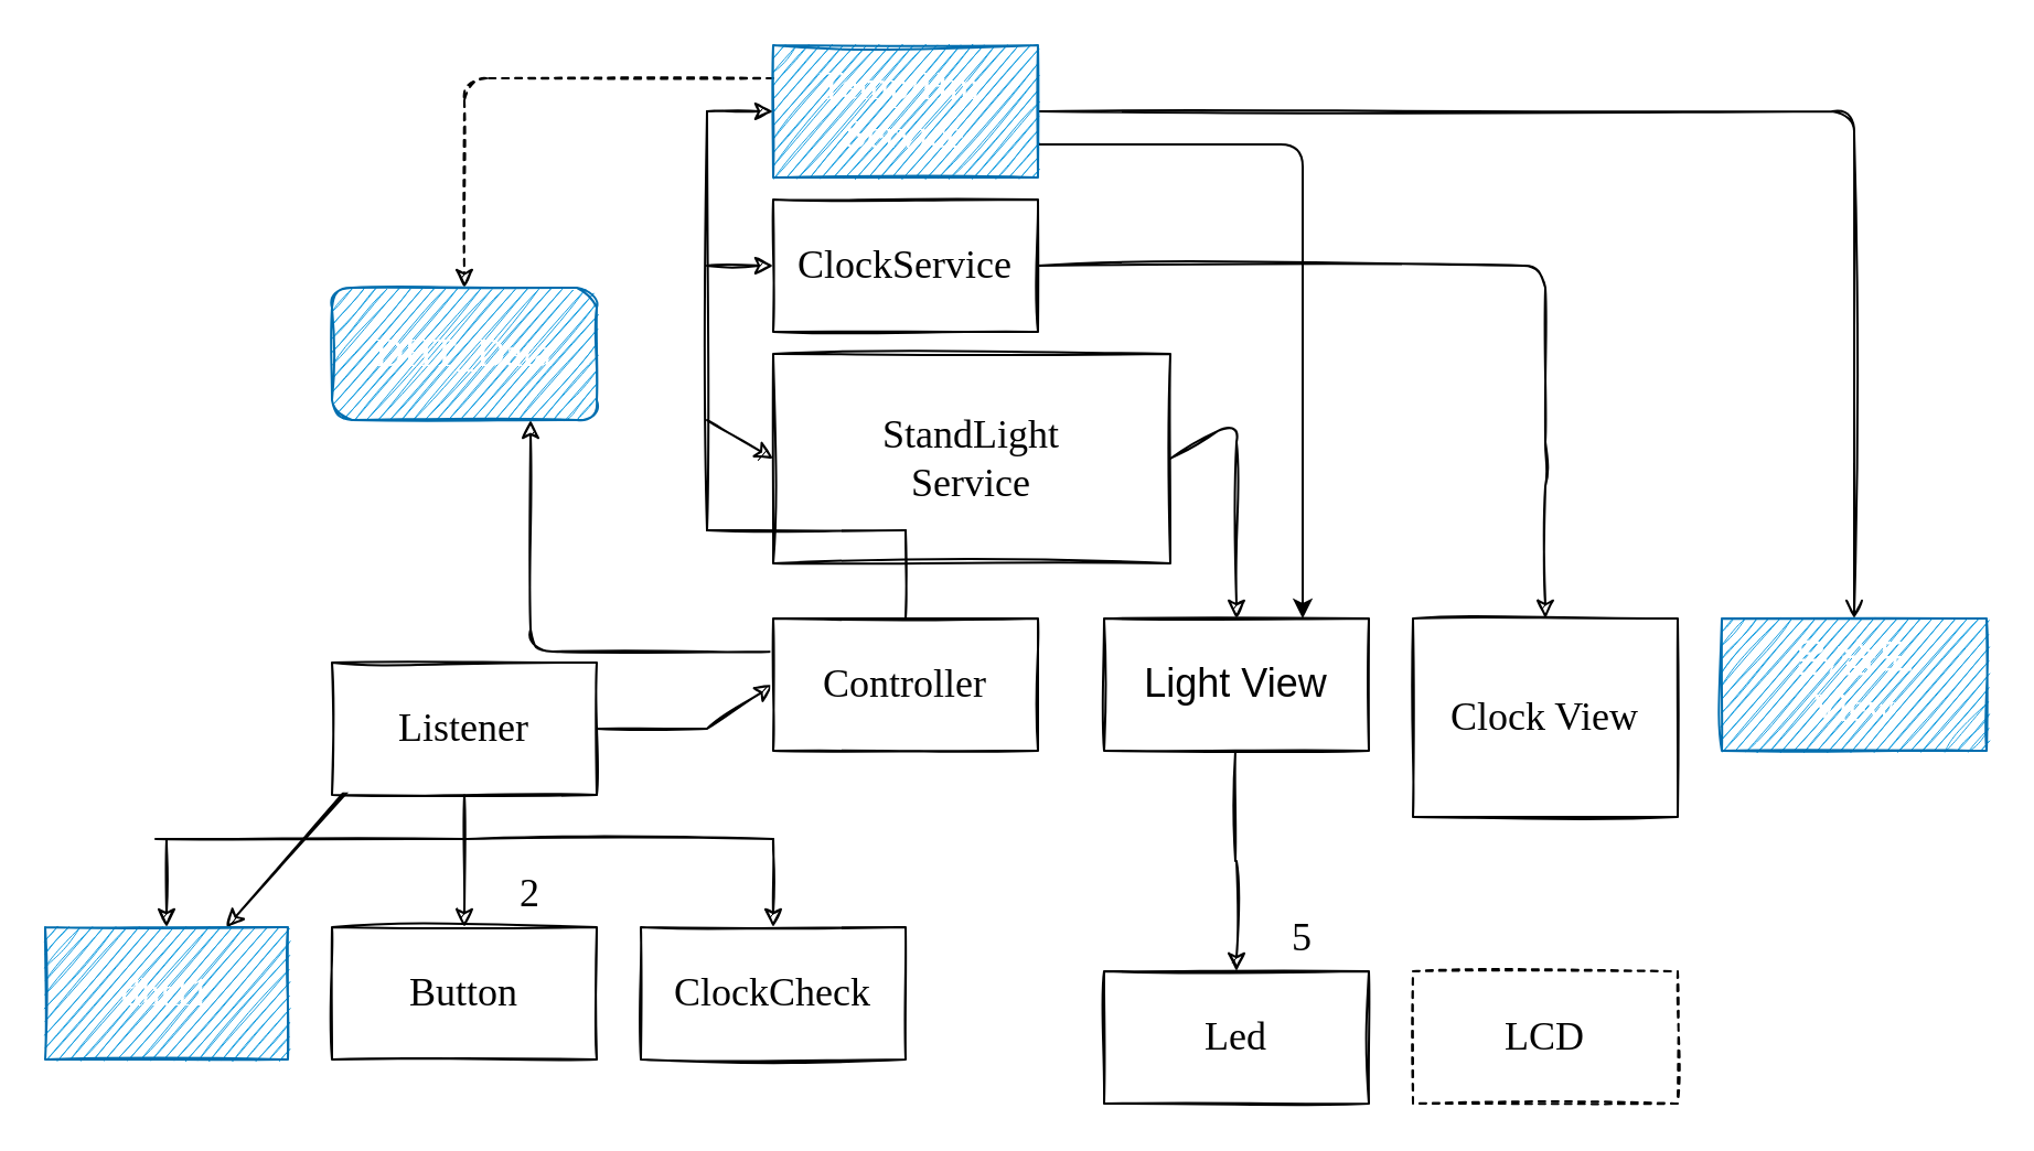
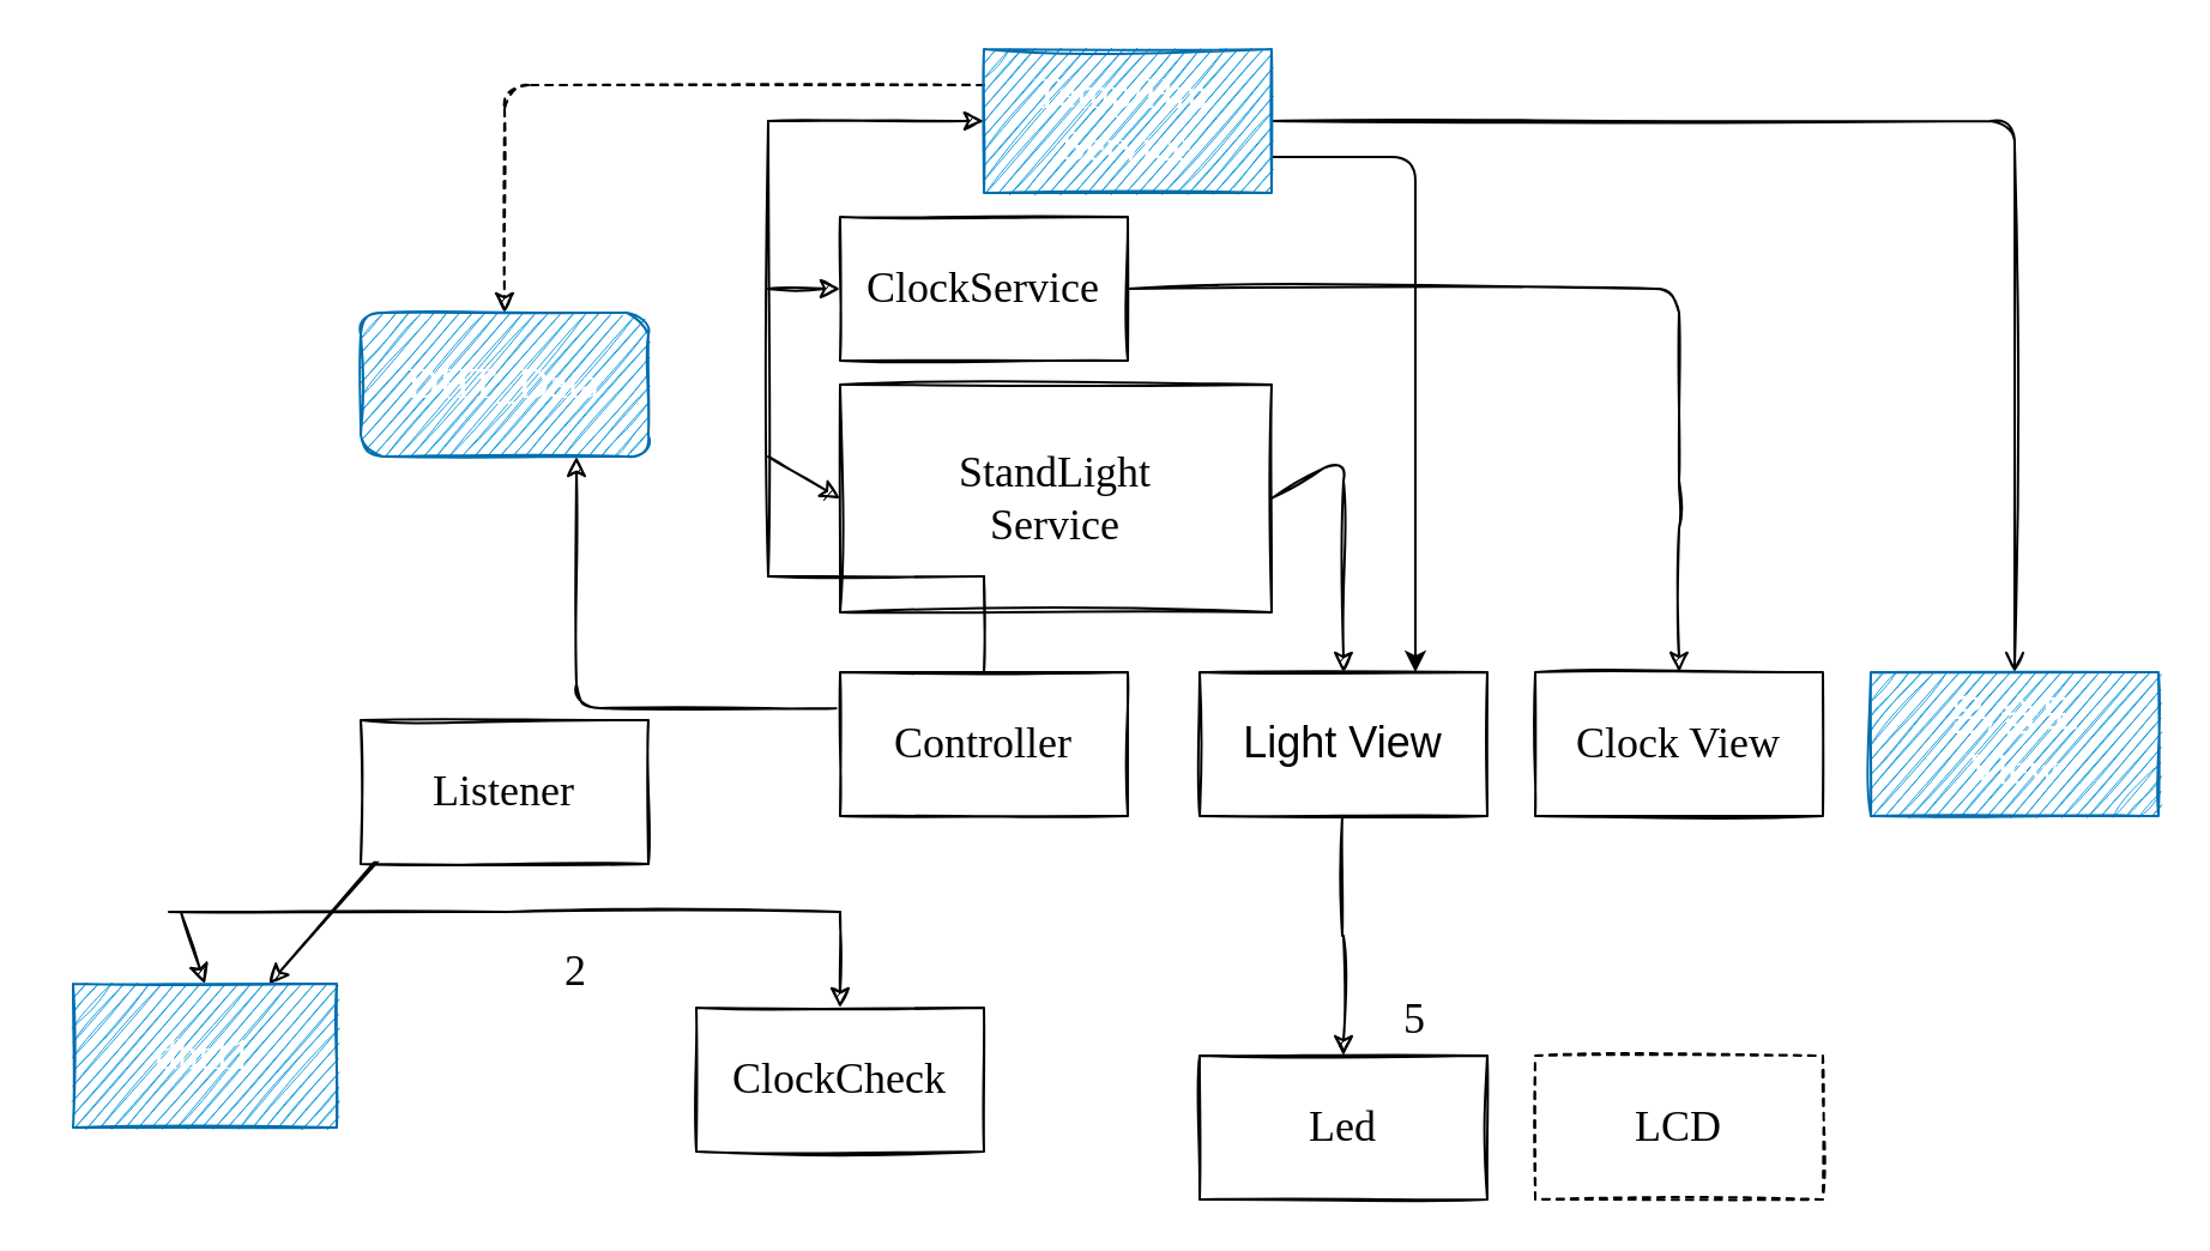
  <mxCell id="0" />
  <mxCell id="1" parent="0" />
- <mxCell id="2" value="&lt;font face=&quot;Comic Sans MS&quot;&gt;Button&lt;/font&gt;" style="whiteSpace=wrap;html=1;fontSize=18;rounded=0;sketch=1;" parent="1" vertex="1"><mxGeometry x="150" y="420" width="120" height="60" as="geometry" /></mxCell>
- <mxCell id="3" value="" style="edgeStyle=none;html=1;fontSize=18;rounded=0;sketch=1;" parent="1" source="6" target="2" edge="1"><mxGeometry relative="1" as="geometry" /></mxCell>
- <mxCell id="4" value="" style="edgeStyle=none;html=1;fontSize=18;rounded=0;entryX=0;entryY=0.5;entryDx=0;entryDy=0;exitX=1;exitY=0.5;exitDx=0;exitDy=0;sketch=1;" parent="1" source="6" target="8" edge="1"><mxGeometry relative="1" as="geometry"><Array as="points"><mxPoint x="320" y="330" /></Array></mxGeometry></mxCell>
  <mxCell id="5" style="edgeStyle=none;html=1;exitX=0.5;exitY=0;exitDx=0;exitDy=0;sketch=1;" parent="1" source="6" target="25" edge="1"><mxGeometry relative="1" as="geometry" /></mxCell>
  <mxCell id="6" value="&lt;font face=&quot;Comic Sans MS&quot;&gt;Listener&lt;/font&gt;" style="whiteSpace=wrap;html=1;fontSize=18;rounded=0;sketch=1;" parent="1" vertex="1"><mxGeometry x="150" y="300" width="120" height="60" as="geometry" /></mxCell>
  <mxCell id="7" style="edgeStyle=none;html=1;exitX=0;exitY=0.25;exitDx=0;exitDy=0;entryX=0.75;entryY=1;entryDx=0;entryDy=0;sketch=1;" parent="1" source="8" target="38" edge="1"><mxGeometry relative="1" as="geometry"><Array as="points"><mxPoint x="240" y="295" /></Array></mxGeometry></mxCell>
  <mxCell id="8" value="&lt;font face=&quot;Comic Sans MS&quot;&gt;Controller&lt;/font&gt;" style="whiteSpace=wrap;html=1;fontSize=18;rounded=0;sketch=1;" parent="1" vertex="1"><mxGeometry x="350" y="280" width="120" height="60" as="geometry" /></mxCell>
  <mxCell id="9" value="" style="edgeStyle=none;html=1;fontSize=18;rounded=0;entryX=0;entryY=1;entryDx=0;entryDy=0;sketch=1;" parent="1" target="17" edge="1"><mxGeometry relative="1" as="geometry"><mxPoint x="560" y="390" as="sourcePoint" /></mxGeometry></mxCell>
  <mxCell id="10" value="Light View" style="whiteSpace=wrap;html=1;fontSize=18;rounded=0;sketch=1;" parent="1" vertex="1"><mxGeometry x="500" y="280" width="120" height="60" as="geometry" /></mxCell>
  <mxCell id="11" value="&lt;font face=&quot;Comic Sans MS&quot;&gt;Led&lt;/font&gt;" style="whiteSpace=wrap;html=1;fontSize=18;rounded=0;sketch=1;" parent="1" vertex="1"><mxGeometry x="500" y="440" width="120" height="60" as="geometry" /></mxCell>
  <mxCell id="12" style="edgeStyle=none;html=1;exitX=1;exitY=0.5;exitDx=0;exitDy=0;entryX=0.5;entryY=0;entryDx=0;entryDy=0;sketch=1;" parent="1" source="13" target="10" edge="1"><mxGeometry relative="1" as="geometry"><Array as="points"><mxPoint x="560" y="190" /></Array></mxGeometry></mxCell>
  <mxCell id="13" value="StandLight&lt;br&gt;Service" style="whiteSpace=wrap;html=1;fontSize=18;rounded=0;fontFamily=Comic Sans MS;sketch=1;" parent="1" vertex="1"><mxGeometry x="350" y="160" width="180" height="95" as="geometry" /></mxCell>
  <mxCell id="14" value="&lt;font face=&quot;Comic Sans MS&quot; style=&quot;font-size: 18px&quot;&gt;LCD&lt;/font&gt;" style="rounded=0;whiteSpace=wrap;html=1;sketch=1;dashed=1;" parent="1" vertex="1"><mxGeometry x="640" y="440" width="120" height="60" as="geometry" /></mxCell>
  <mxCell id="15" value="" style="endArrow=none;html=1;fontFamily=Comic Sans MS;fontSize=18;sketch=1;" parent="1" edge="1"><mxGeometry width="50" height="50" relative="1" as="geometry"><mxPoint x="559.5" y="390" as="sourcePoint" /><mxPoint x="559.5" y="340" as="targetPoint" /></mxGeometry></mxCell>
  <mxCell id="16" value="2" style="text;html=1;strokeColor=none;fillColor=none;align=center;verticalAlign=middle;whiteSpace=wrap;rounded=0;fontFamily=Comic Sans MS;fontSize=18;sketch=1;" parent="1" vertex="1"><mxGeometry x="210" y="390" width="60" height="30" as="geometry" /></mxCell>
  <mxCell id="17" value="5" style="text;html=1;strokeColor=none;fillColor=none;align=center;verticalAlign=middle;whiteSpace=wrap;rounded=0;fontFamily=Comic Sans MS;fontSize=18;sketch=1;" parent="1" vertex="1"><mxGeometry x="560" y="410" width="60" height="30" as="geometry" /></mxCell>
  <mxCell id="18" style="edgeStyle=none;html=1;exitX=1;exitY=0.5;exitDx=0;exitDy=0;entryX=0.5;entryY=0;entryDx=0;entryDy=0;sketch=1;" parent="1" source="19" target="20" edge="1"><mxGeometry relative="1" as="geometry"><Array as="points"><mxPoint x="700" y="120" /><mxPoint x="700" y="210" /></Array></mxGeometry></mxCell>
  <mxCell id="19" value="ClockService" style="rounded=0;whiteSpace=wrap;html=1;fontFamily=Comic Sans MS;fontSize=18;sketch=1;" parent="1" vertex="1"><mxGeometry x="350" y="90" width="120" height="60" as="geometry" /></mxCell>
- <mxCell id="20" value="Clock View" style="rounded=0;whiteSpace=wrap;html=1;fontFamily=Comic Sans MS;fontSize=18;sketch=1;" parent="1" vertex="1"><mxGeometry x="640" y="280" width="120" height="90" as="geometry" /></mxCell>
+ <mxCell id="20" value="Clock View" style="rounded=0;whiteSpace=wrap;html=1;fontFamily=Comic Sans MS;fontSize=18;sketch=1;" parent="1" vertex="1"><mxGeometry x="640" y="280" width="120" height="60" as="geometry" /></mxCell>
  <mxCell id="21" value="ClockCheck" style="rounded=0;whiteSpace=wrap;html=1;fontFamily=Comic Sans MS;fontSize=18;sketch=1;" parent="1" vertex="1"><mxGeometry x="290" y="420" width="120" height="60" as="geometry" /></mxCell>
  <mxCell id="22" value="" style="endArrow=classic;html=1;fontFamily=Comic Sans MS;fontSize=18;entryX=0.5;entryY=0;entryDx=0;entryDy=0;sketch=1;" parent="1" target="21" edge="1"><mxGeometry width="50" height="50" relative="1" as="geometry"><mxPoint x="350" y="380" as="sourcePoint" /><mxPoint x="350" y="340" as="targetPoint" /></mxGeometry></mxCell>
  <mxCell id="23" value="" style="endArrow=none;html=1;fontFamily=Comic Sans MS;fontSize=18;sketch=1;" parent="1" edge="1"><mxGeometry width="50" height="50" relative="1" as="geometry"><mxPoint x="210" y="380" as="sourcePoint" /><mxPoint x="350" y="380" as="targetPoint" /></mxGeometry></mxCell>
  <mxCell id="24" value="" style="endArrow=none;html=1;fontFamily=Comic Sans MS;fontSize=18;exitX=0.5;exitY=0;exitDx=0;exitDy=0;sketch=1;" parent="1" source="8" edge="1"><mxGeometry width="50" height="50" relative="1" as="geometry"><mxPoint x="410" y="290" as="sourcePoint" /><mxPoint x="410" y="240" as="targetPoint" /></mxGeometry></mxCell>
- <mxCell id="25" value="&lt;font face=&quot;Comic Sans MS&quot; style=&quot;font-size: 18px&quot;&gt;dht11&lt;br&gt;&lt;/font&gt;" style="rounded=0;whiteSpace=wrap;html=1;fillColor=#1ba1e2;fontColor=#ffffff;strokeColor=#006EAF;sketch=1;" parent="1" vertex="1"><mxGeometry x="20" y="420" width="110" height="60" as="geometry" /></mxCell>
+ <mxCell id="25" value="&lt;font face=&quot;Comic Sans MS&quot; style=&quot;font-size: 18px&quot;&gt;dht11&lt;br&gt;&lt;/font&gt;" style="rounded=0;whiteSpace=wrap;html=1;fillColor=#1ba1e2;fontColor=#ffffff;strokeColor=#006EAF;sketch=1;" parent="1" vertex="1"><mxGeometry x="30" y="410" width="110" height="60" as="geometry" /></mxCell>
  <mxCell id="26" value="" style="endArrow=none;html=1;fontFamily=Comic Sans MS;fontSize=18;sketch=1;" parent="1" edge="1"><mxGeometry width="50" height="50" relative="1" as="geometry"><mxPoint x="70" y="380" as="sourcePoint" /><mxPoint x="210" y="380" as="targetPoint" /></mxGeometry></mxCell>
  <mxCell id="27" value="&lt;font face=&quot;Comic Sans MS&quot; style=&quot;font-size: 18px&quot;&gt;온/습도&lt;br&gt;View&lt;/font&gt;" style="rounded=0;whiteSpace=wrap;html=1;fillColor=#1ba1e2;fontColor=#ffffff;strokeColor=#006EAF;sketch=1;" parent="1" vertex="1"><mxGeometry x="780" y="280" width="120" height="60" as="geometry" /></mxCell>
  <mxCell id="28" style="edgeStyle=none;html=1;exitX=1;exitY=0.5;exitDx=0;exitDy=0;entryX=0.5;entryY=0;entryDx=0;entryDy=0;sketch=1;endArrow=open;" parent="1" source="31" target="27" edge="1"><mxGeometry relative="1" as="geometry"><Array as="points"><mxPoint x="840" y="50" /></Array></mxGeometry></mxCell>
  <mxCell id="29" style="edgeStyle=none;html=1;exitX=0;exitY=0.25;exitDx=0;exitDy=0;entryX=0.5;entryY=0;entryDx=0;entryDy=0;sketch=1;dashed=1;" parent="1" source="31" target="38" edge="1"><mxGeometry relative="1" as="geometry"><Array as="points"><mxPoint x="210" y="35" /></Array></mxGeometry></mxCell>
  <mxCell id="30" style="edgeStyle=none;html=1;exitX=1;exitY=0.75;exitDx=0;exitDy=0;entryX=0.75;entryY=0;entryDx=0;entryDy=0;" edge="1" parent="1" source="31" target="10"><mxGeometry relative="1" as="geometry"><Array as="points"><mxPoint x="590" y="65" /></Array></mxGeometry></mxCell>
- <mxCell id="31" value="&lt;font face=&quot;Comic Sans MS&quot; style=&quot;font-size: 18px&quot;&gt;Temp/Hm&amp;nbsp;&lt;br&gt;Service&lt;br&gt;&lt;/font&gt;" style="rounded=0;whiteSpace=wrap;html=1;fillColor=#1ba1e2;fontColor=#ffffff;strokeColor=#006EAF;sketch=1;" parent="1" vertex="1"><mxGeometry x="350" width="120" height="60" as="geometry" y="20" /></mxCell>
+ <mxCell id="31" value="&lt;font face=&quot;Comic Sans MS&quot; style=&quot;font-size: 18px&quot;&gt;Temp/Hm&amp;nbsp;&lt;br&gt;Service&lt;br&gt;&lt;/font&gt;" style="rounded=0;whiteSpace=wrap;html=1;fillColor=#1ba1e2;fontColor=#ffffff;strokeColor=#006EAF;sketch=1;" parent="1" vertex="1"><mxGeometry x="410" y="20" width="120" height="60" as="geometry" /></mxCell>
  <mxCell id="32" value="" style="endArrow=classic;html=1;fontFamily=Comic Sans MS;fontSize=18;entryX=0.5;entryY=0;entryDx=0;entryDy=0;sketch=1;" parent="1" target="25" edge="1"><mxGeometry width="50" height="50" relative="1" as="geometry"><mxPoint x="75" y="380" as="sourcePoint" /><mxPoint x="130" y="330" as="targetPoint" /></mxGeometry></mxCell>
  <mxCell id="33" value="" style="endArrow=none;html=1;sketch=1;" parent="1" edge="1"><mxGeometry width="50" height="50" relative="1" as="geometry"><mxPoint x="320" y="240" as="sourcePoint" /><mxPoint x="410" y="240" as="targetPoint" /></mxGeometry></mxCell>
  <mxCell id="34" value="" style="endArrow=none;html=1;sketch=1;" parent="1" edge="1"><mxGeometry width="50" height="50" relative="1" as="geometry"><mxPoint x="320" y="240" as="sourcePoint" /><mxPoint x="320" y="50" as="targetPoint" /></mxGeometry></mxCell>
  <mxCell id="35" value="" style="endArrow=classic;html=1;entryX=0;entryY=0.5;entryDx=0;entryDy=0;sketch=1;" parent="1" target="13" edge="1"><mxGeometry width="50" height="50" relative="1" as="geometry"><mxPoint x="320" y="190" as="sourcePoint" /><mxPoint x="370" y="140" as="targetPoint" /></mxGeometry></mxCell>
  <mxCell id="36" value="" style="endArrow=classic;html=1;entryX=0;entryY=0.5;entryDx=0;entryDy=0;sketch=1;" parent="1" target="19" edge="1"><mxGeometry width="50" height="50" relative="1" as="geometry"><mxPoint x="320" y="120" as="sourcePoint" /><mxPoint x="370" y="70" as="targetPoint" /></mxGeometry></mxCell>
  <mxCell id="37" value="" style="endArrow=classic;html=1;entryX=0;entryY=0.5;entryDx=0;entryDy=0;sketch=1;" parent="1" target="31" edge="1"><mxGeometry width="50" height="50" relative="1" as="geometry"><mxPoint x="320" y="50" as="sourcePoint" /><mxPoint x="370" y="0" as="targetPoint" /></mxGeometry></mxCell>
  <mxCell id="38" value="&lt;font face=&quot;Comic Sans MS&quot;&gt;DHT_Data&lt;/font&gt;" style="whiteSpace=wrap;html=1;fontSize=18;fillColor=#1ba1e2;fontColor=#ffffff;strokeColor=#006EAF;sketch=1;rounded=1;" parent="1" vertex="1"><mxGeometry x="150" y="130" width="120" height="60" as="geometry" /></mxCell>
